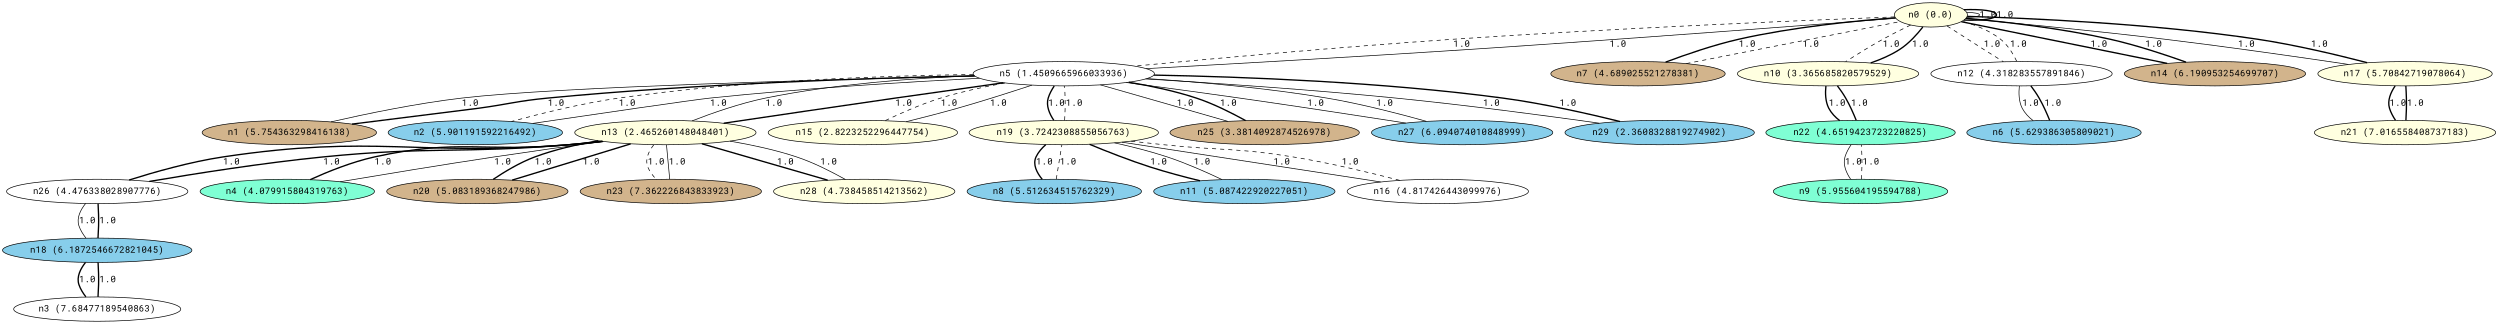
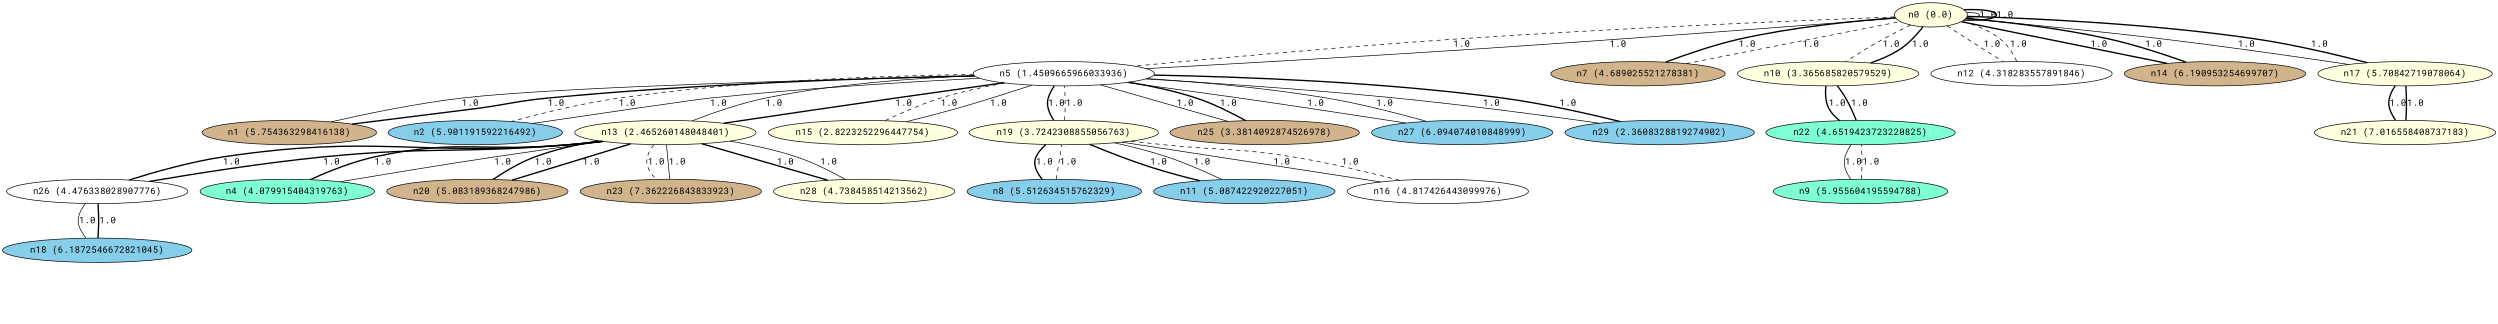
  graph {
    fontname="Roboto Mono"
    node [fillcolor=lightyellow fontname="Roboto Mono" style=filled]
    edge [fontname="Roboto Mono" style=bold weight=1.0]
    n1 [label="n0 (0.0)"]
    n2 [fillcolor=white label="n5 (1.4509665966033936)"]
    n3 [fillcolor=tan label="n7 (4.689025521278381)"]
    n4 [label="n10 (3.365685820579529)"]
    n5 [fillcolor=white label="n12 (4.318283557891846)"]
    n6 [fillcolor=tan label="n14 (6.190953254699707)"]
    n7 [label="n17 (5.70842719078064)"]
    n8 [fillcolor=tan label="n1 (5.754363298416138)"]
    n9 [fillcolor=skyblue label="n2 (5.901191592216492)"]
    n10 [label="n13 (2.465260148048401)"]
    n11 [label="n15 (2.8223252296447754)"]
    n12 [label="n19 (3.7242308855056763)"]
    n13 [fillcolor=tan label="n25 (3.3814092874526978)"]
    n14 [fillcolor=skyblue label="n27 (6.094074010848999)"]
    n15 [fillcolor=skyblue label="n29 (2.3608328819274902)"]
    n16 [fillcolor=aquamarine label="n22 (4.6519423723220825)"]
-   n17 [fillcolor=skyblue label="n6 (5.629386305809021)"]
    n18 [label="n21 (7.016558408737183)"]
-   n19 [fillcolor=white label="n3 (7.68477189540863)"]
    n20 [fillcolor=skyblue label="n18 (6.1872546672821045)"]
    n21 [fillcolor=white label="n26 (4.476338028907776)"]
-   n22 [fillcolor=aquamarine label="n4 (4.079915804319763)"]
+   n22 [fillcolor=aquamarine label="n4 (4.079915404319763)"]
    n23 [fillcolor=tan label="n20 (5.083189368247986)"]
    n24 [fillcolor=tan label="n23 (7.362226843833923)"]
    n25 [label="n28 (4.738458514213562)"]
    n26 [fillcolor=skyblue label="n8 (5.512634515762329)"]
    n27 [fillcolor=skyblue label="n11 (5.087422920227051)"]
    n28 [fillcolor=white label="n16 (4.817426443099976)"]
    n29 [fillcolor=aquamarine label="n9 (5.955604195594788)"]
    n1 -- n1 [label=1.0 style=solid]
    n1 -- n1 [label=1.0]
    n1 -- n2 [label=1.0 style=dashed]
    n1 -- n3 [label=1.0]
    n1 -- n4 [label=1.0 style=dashed]
    n1 -- n5 [label=1.0 style=dashed]
    n1 -- n6 [label=1.0]
    n1 -- n7 [label=1.0 style=solid]
    n2 -- n1 [label=1.0 style=solid]
    n2 -- n8 [label=1.0 style=solid]
    n2 -- n9 [label=1.0 style=dashed]
    n2 -- n10 [label=1.0 style=solid]
    n2 -- n11 [label=1.0 style=dashed]
    n2 -- n12 [label=1.0]
    n2 -- n13 [label=1.0 style=solid]
    n2 -- n14 [label=1.0 style=solid]
    n2 -- n15 [label=1.0 style=solid]
    n3 -- n1 [label=1.0 style=dashed]
    n4 -- n1 [label=1.0]
    n4 -- n16 [label=1.0]
    n5 -- n1 [label=1.0 style=dashed]
-   n5 -- n17 [label=1.0 style=solid]
    n6 -- n1 [label=1.0]
    n7 -- n1 [label=1.0]
    n7 -- n18 [label=1.0]
    n8 -- n2 [label=1.0]
    n9 -- n2 [label=1.0 style=solid]
    n10 -- n2 [label=1.0]
    n10 -- n21 [label=1.0]
    n10 -- n22 [label=1.0]
    n10 -- n23 [label=1.0]
    n10 -- n24 [label=1.0 style=dashed]
    n10 -- n25 [label=1.0]
    n11 -- n2 [label=1.0 style=solid]
    n12 -- n2 [label=1.0 style=dashed]
    n12 -- n26 [label=1.0]
    n12 -- n27 [label=1.0]
    n12 -- n28 [label=1.0 style=solid]
    n13 -- n2 [label=1.0]
    n14 -- n2 [label=1.0 style=solid]
    n15 -- n2 [label=1.0]
    n16 -- n4 [label=1.0]
    n16 -- n29 [label=1.0 style=solid]
-   n17 -- n5 [label=1.0]
    n18 -- n7 [label=1.0]
-   n19 -- n20 [label=1.0]
-   n20 -- n19 [label=1.0]
    n20 -- n21 [label=1.0]
    n21 -- n10 [label=1.0]
    n21 -- n20 [label=1.0 style=solid]
    n22 -- n10 [label=1.0 style=solid]
    n23 -- n10 [label=1.0]
    n24 -- n10 [label=1.0 style=solid]
    n25 -- n10 [label=1.0 style=solid]
    n26 -- n12 [label=1.0 style=dashed]
    n27 -- n12 [label=1.0 style=solid]
    n28 -- n12 [label=1.0 style=dashed]
    n29 -- n16 [label=1.0 style=dashed]
  }
